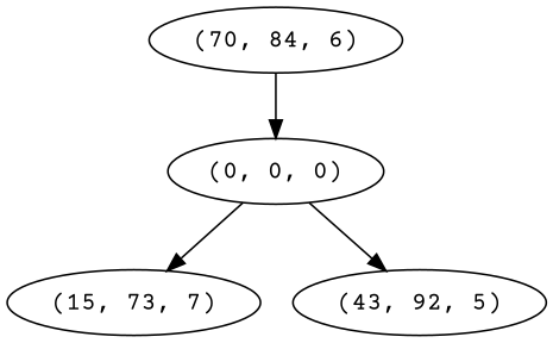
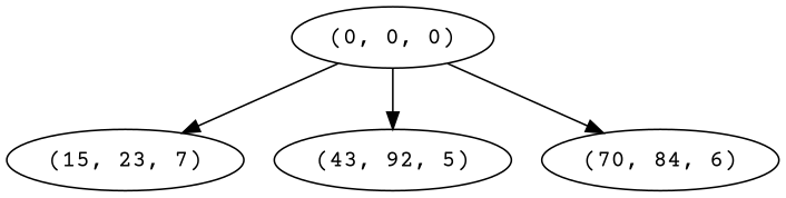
  digraph {
    fontname="Courier Prime"
    node [fontname="Courier Prime"]
    edge [fontname="Courier Prime"]
    "(0, 0, 0)"
-   "(15, 23, 7)" [label="(15, 73, 7)"]
+   "(15, 23, 7)"
    n3 [label="(43, 92, 5)"]
    "(70, 84, 6)"
    "(0, 0, 0)" -> "(15, 23, 7)"
    "(0, 0, 0)" -> n3
-   "(70, 84, 6)" -> "(0, 0, 0)"
+   "(0, 0, 0)" -> "(70, 84, 6)"
  }
